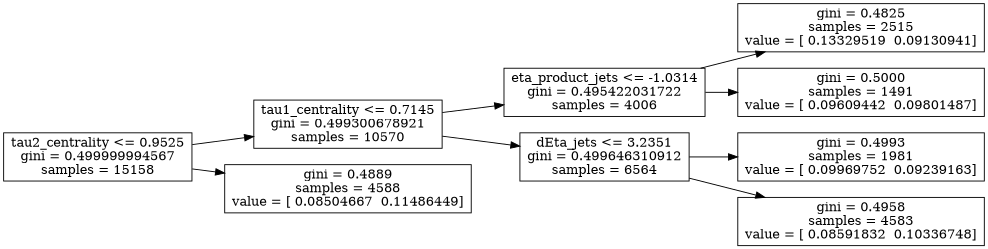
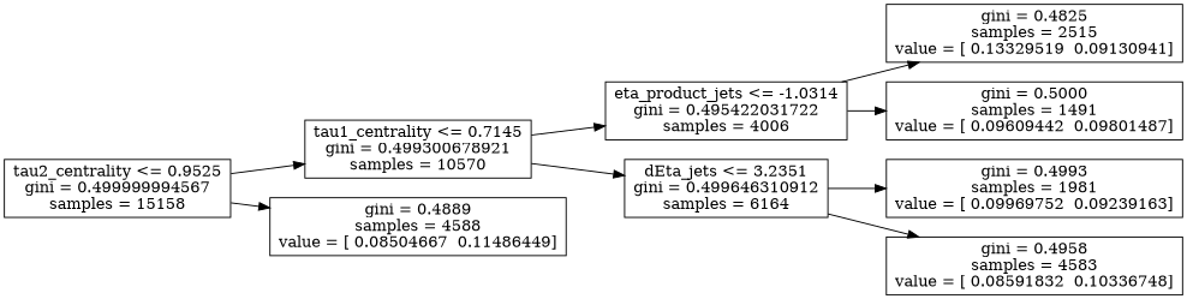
  digraph {
    rankdir=LR
    node [shape=box]
    n1 [label="tau2_centrality <= 0.9525\ngini = 0.499999994567\nsamples = 15158"]
    n2 [label="tau1_centrality <= 0.7145\ngini = 0.499300678921\nsamples = 10570"]
    n3 [label="gini = 0.4889\nsamples = 4588\nvalue = [ 0.08504667  0.11486449]"]
    n4 [label="eta_product_jets <= -1.0314\ngini = 0.495422031722\nsamples = 4006"]
-   n5 [label="dEta_jets <= 3.2351\ngini = 0.499646310912\nsamples = 6564"]
+   n5 [label="dEta_jets <= 3.2351\ngini = 0.499646310912\nsamples = 6164"]
    n6 [label="gini = 0.4825\nsamples = 2515\nvalue = [ 0.13329519  0.09130941]"]
    n7 [label="gini = 0.5000\nsamples = 1491\nvalue = [ 0.09609442  0.09801487]"]
    n8 [label="gini = 0.4993\nsamples = 1981\nvalue = [ 0.09969752  0.09239163]"]
    n9 [label="gini = 0.4958\nsamples = 4583\nvalue = [ 0.08591832  0.10336748]"]
    n1 -> n2
    n1 -> n3
    n2 -> n4
    n2 -> n5
    n4 -> n6
    n4 -> n7
    n5 -> n8
    n5 -> n9
  }
